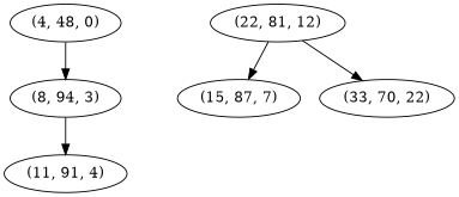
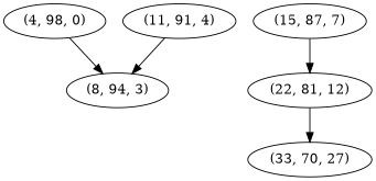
  digraph {
-   "(4, 98, 0)" [label="(4, 48, 0)"]
+   "(4, 98, 0)"
    "(8, 94, 3)"
    "(11, 91, 4)"
    n4 [label="(22, 81, 12)"]
    "(15, 87, 7)"
-   "(33, 70, 22)"
+   "(33, 70, 22)" [label="(33, 70, 27)"]
    "(4, 98, 0)" -> "(8, 94, 3)"
-   "(8, 94, 3)" -> "(11, 91, 4)"
+   "(11, 91, 4)" -> "(8, 94, 3)"
    n4 -> "(33, 70, 22)"
-   n4 -> "(15, 87, 7)"
+   "(15, 87, 7)" -> n4
  }
